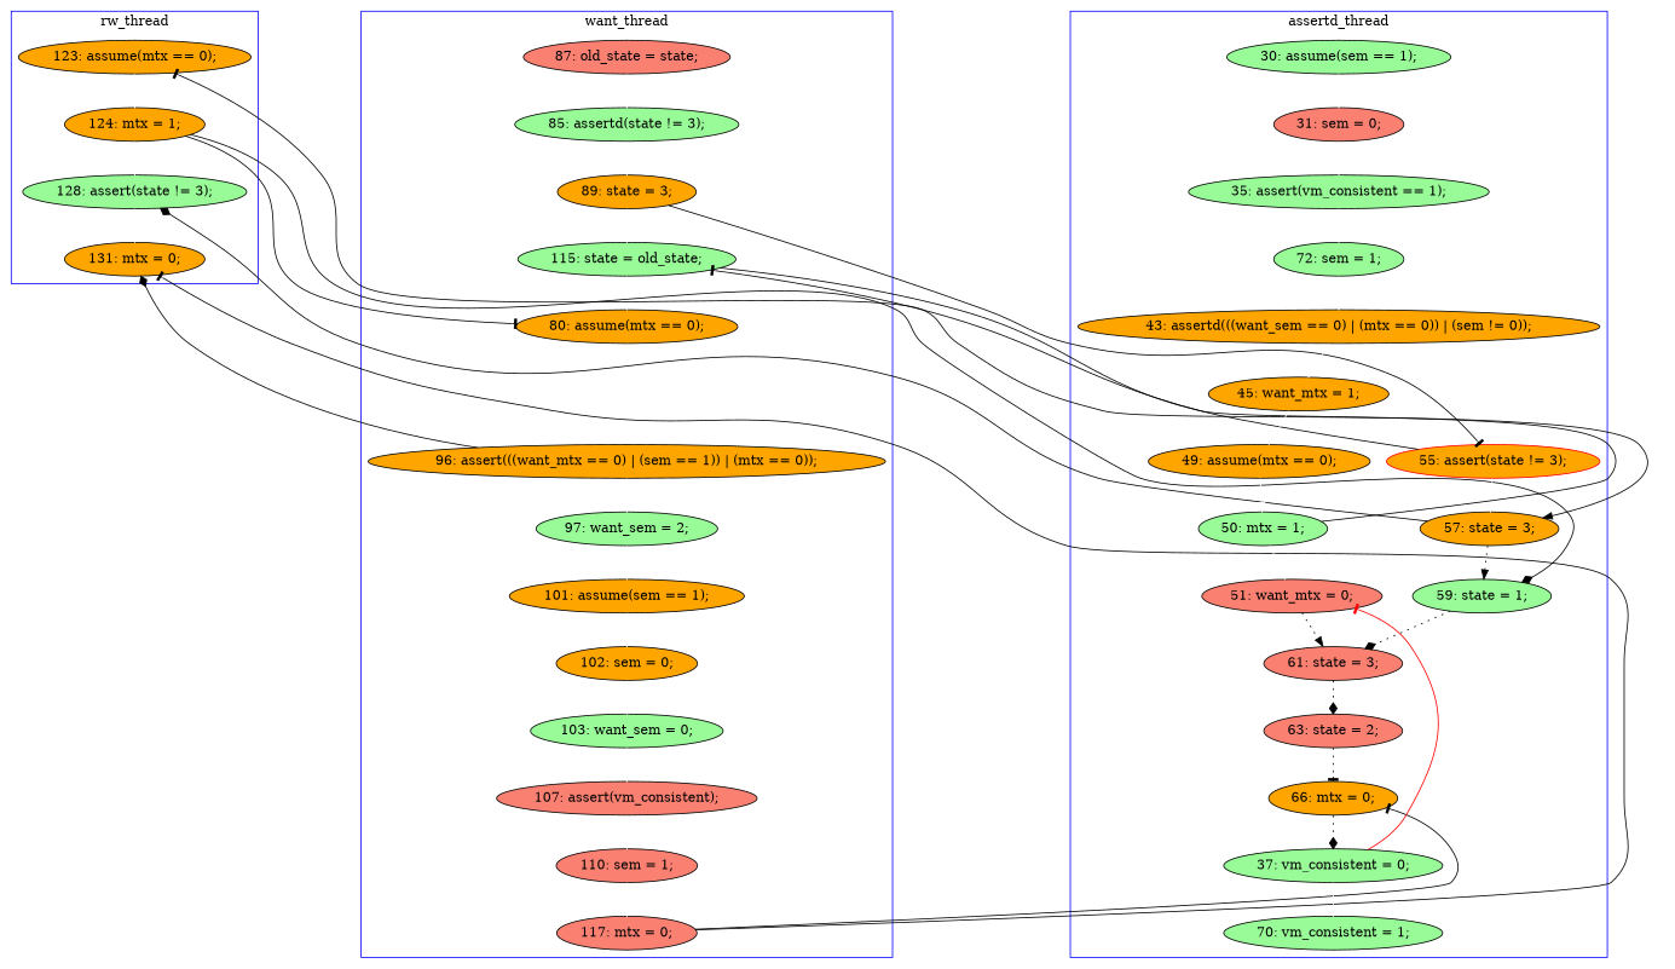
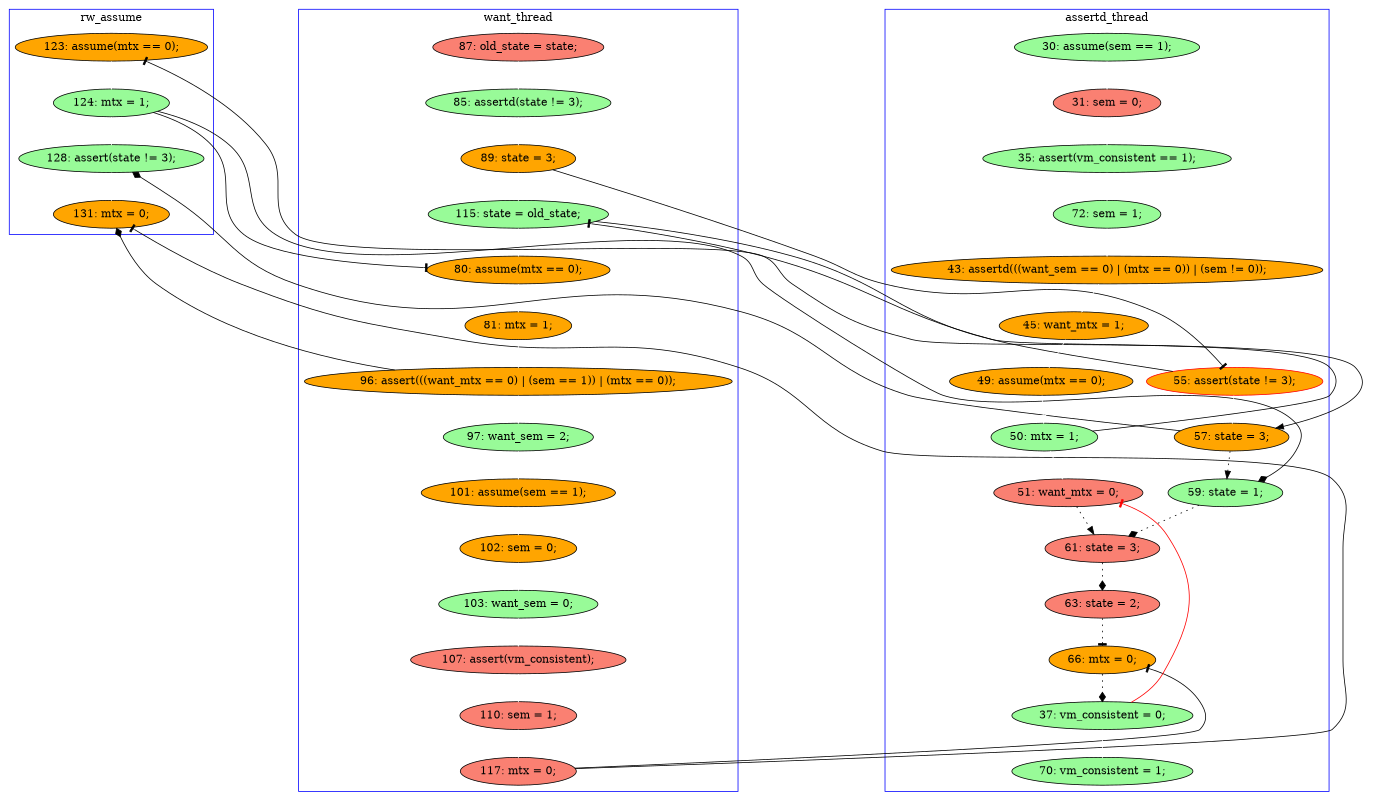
  digraph {
    node [fillcolor=orange style=filled]
    edge [color=white style=solid]
    n1 [fillcolor=palegreen label="115: state = old_state;"]
    n2 [fillcolor=salmon label="107: assert(vm_consistent);"]
    n3 [fillcolor=salmon label="110: sem = 1;"]
    n4 [fillcolor=salmon label="117: mtx = 0;"]
    n5 [label="80: assume(mtx == 0);"]
    n6 [fillcolor=palegreen label="85: assertd(state != 3);"]
    n7 [label="89: state = 3;"]
    n8 [fillcolor=palegreen label="97: want_sem = 2;"]
    n9 [label="101: assume(sem == 1);"]
    n10 [label="102: sem = 0;"]
    n11 [fillcolor=palegreen label="103: want_sem = 0;"]
+   n12 [label="81: mtx = 1;"]
    n13 [fillcolor=salmon label="87: old_state = state;"]
    n14 [label="96: assert(((want_mtx == 0) | (sem == 1)) | (mtx == 0));"]
    n15 [label="131: mtx = 0;"]
-   n16 [label="124: mtx = 1;"]
+   n16 [fillcolor=palegreen label="124: mtx = 1;"]
    n17 [fillcolor=palegreen label="128: assert(state != 3);"]
    n18 [label="123: assume(mtx == 0);"]
    n19 [fillcolor=salmon label="31: sem = 0;"]
    n20 [fillcolor=palegreen label="35: assert(vm_consistent == 1);"]
    n21 [color=red label="55: assert(state != 3);"]
    n22 [fillcolor=palegreen label="50: mtx = 1;"]
    n23 [fillcolor=salmon label="51: want_mtx = 0;"]
    n24 [label="57: state = 3;"]
    n25 [fillcolor=palegreen label="59: state = 1;"]
    n26 [fillcolor=palegreen label="37: vm_consistent = 0;"]
    n27 [fillcolor=palegreen label="70: vm_consistent = 1;"]
    n28 [fillcolor=palegreen label="72: sem = 1;"]
    n29 [label="43: assertd(((want_sem == 0) | (mtx == 0)) | (sem != 0));"]
    n30 [label="66: mtx = 0;"]
    n31 [fillcolor=salmon label="61: state = 3;"]
    n32 [fillcolor=salmon label="63: state = 2;"]
    n33 [label="49: assume(mtx == 0);"]
    n34 [label="45: want_mtx = 1;"]
    n35 [fillcolor=palegreen label="30: assume(sem == 1);"]
    subgraph cluster_1 {
      color=blue
      label=want_thread
      n1
      n2
      n3
      n4
      n5
      n6
      n7
      n8
      n9
      n10
      n11
+     n12
      n13
      n14
    }
    subgraph cluster_2 {
      color=blue
-     label=rw_thread
+     label=rw_assume
      n15
      n16
      n17
      n18
    }
    subgraph cluster_3 {
      color=blue
      label=assertd_thread
      n19
      n20
      n21
      n22
      n23
      n24
      n25
      n26
      n27
      n28
      n29
      n30
      n31
      n32
      n33
      n34
      n35
    }
    n1 -> n5
    n1 -> n24 [arrowhead=normal color=black constraint=false]
    n2 -> n3
    n3 -> n4
    n4 -> n15 [arrowhead=tee color=black constraint=false]
    n4 -> n30 [arrowhead=tee color=black constraint=false]
+   n5 -> n12
    n6 -> n7
    n7 -> n1
    n7 -> n21 [arrowhead=tee color=black constraint=false]
    n8 -> n9
    n9 -> n10
    n10 -> n11
    n11 -> n2
+   n12 -> n14
    n13 -> n6
    n14 -> n8
    n14 -> n15 [arrowhead=diamond color=black constraint=false]
    n16 -> n5 [arrowhead=tee color=black constraint=false]
    n16 -> n17
    n16 -> n25 [arrowhead=diamond color=black constraint=false]
    n17 -> n15
    n18 -> n16
    n19 -> n20
    n20 -> n28
    n21 -> n1 [arrowhead=tee color=black constraint=false]
    n21 -> n24
    n22 -> n18 [arrowhead=tee color=black constraint=false]
    n22 -> n23
    n23 -> n31 [arrowhead=normal color=black style=dotted]
    n24 -> n17 [arrowhead=diamond color=black constraint=false]
    n24 -> n25 [arrowhead=normal color=black style=dotted]
    n25 -> n31 [arrowhead=diamond color=black style=dotted]
    n26 -> n23 [arrowhead=tee color=red constraint=false]
    n26 -> n27
    n28 -> n29
    n29 -> n34
    n30 -> n26 [arrowhead=diamond color=black style=dotted]
    n31 -> n32 [arrowhead=diamond color=black style=dotted]
    n32 -> n30 [arrowhead=tee color=black style=dotted]
    n33 -> n22
    n34 -> n33
    n35 -> n19
  }
